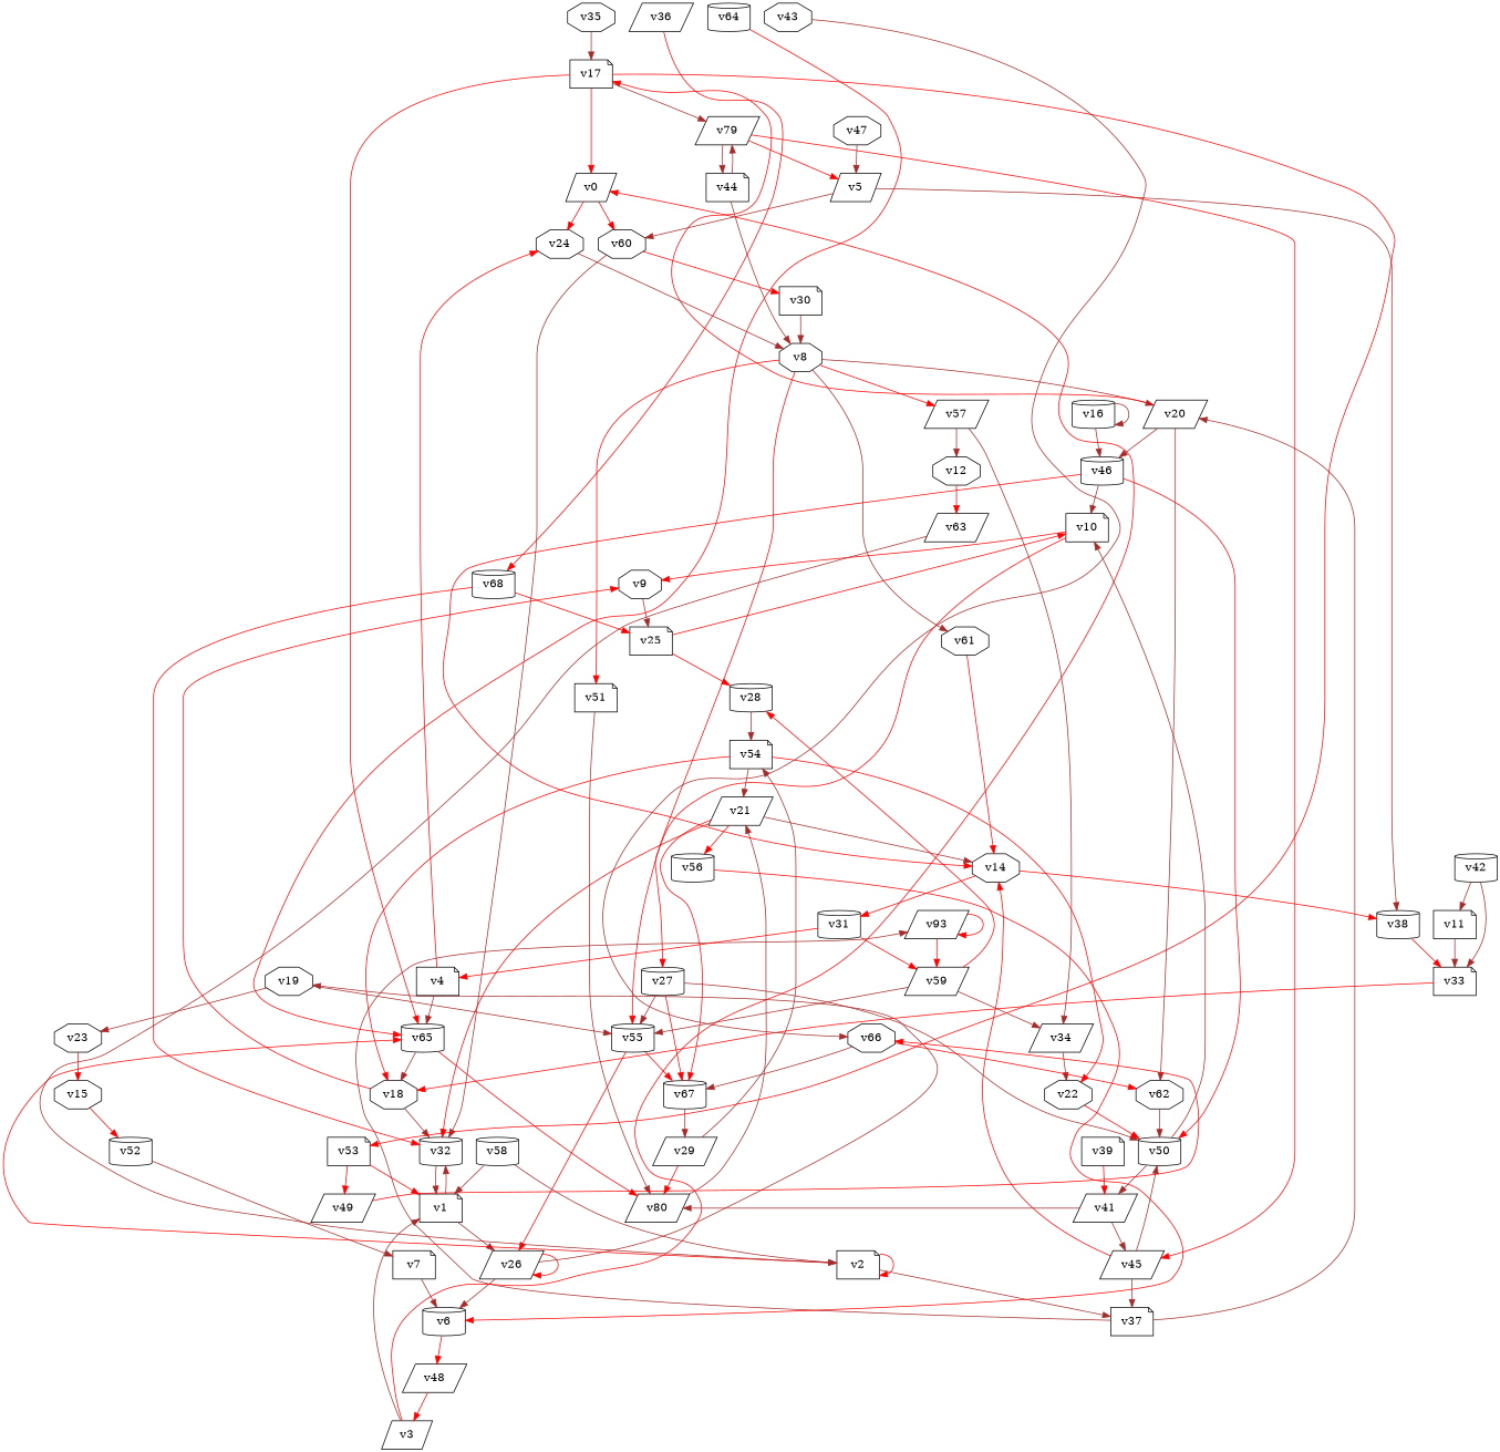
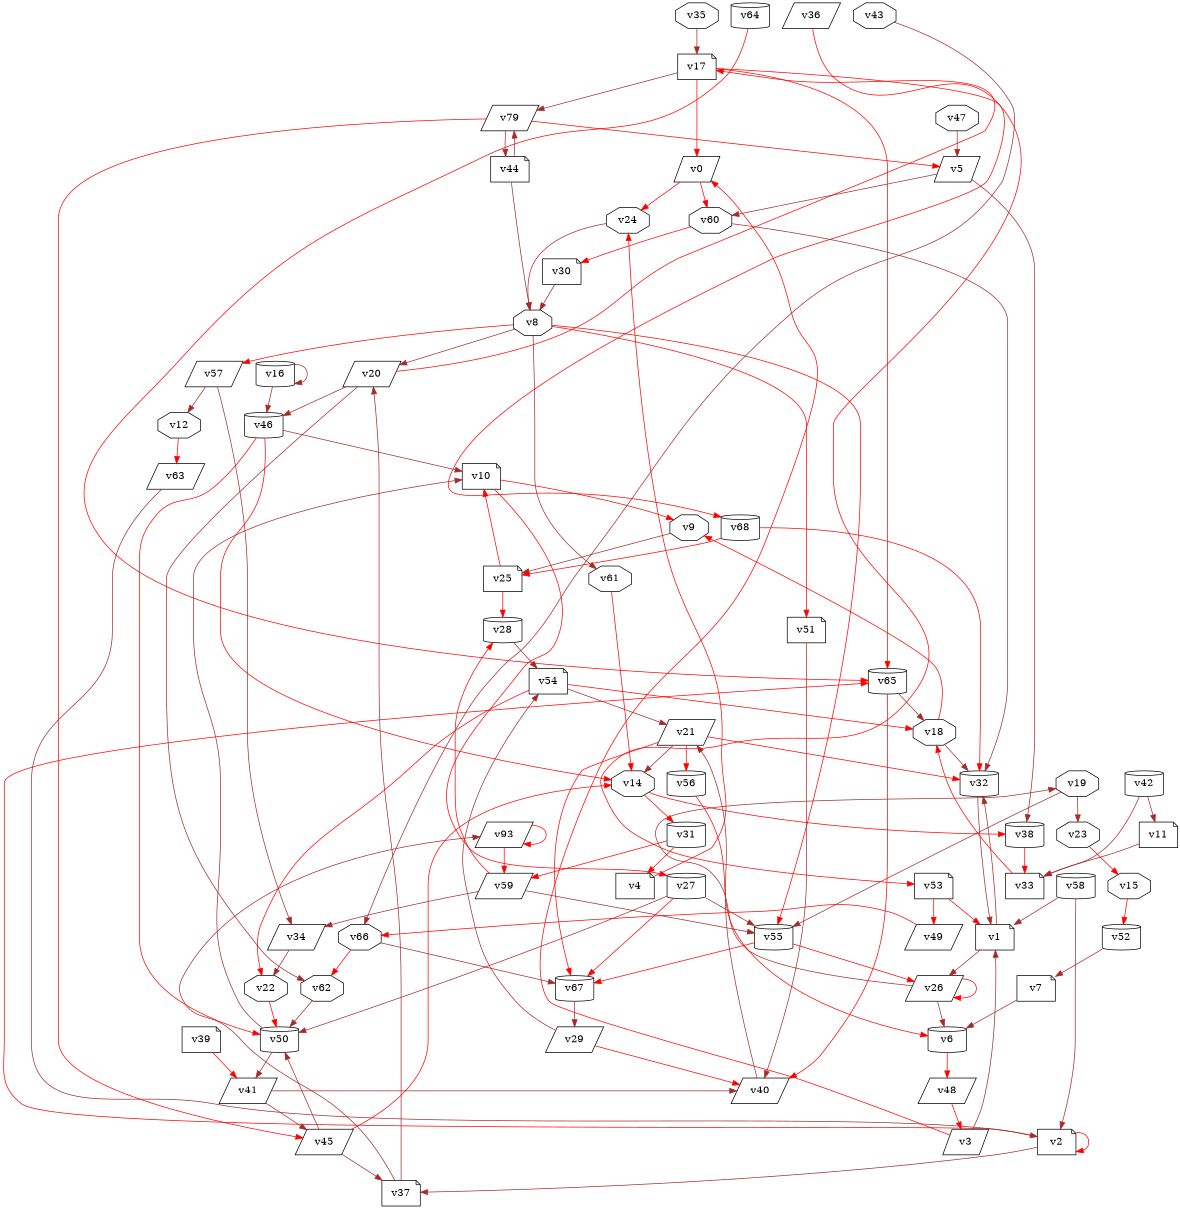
  digraph {
    node [player=1 shape=parallelogram]
    edge [color=brown]
    v24 [shape=octagon]
    v0 [player=0]
    v60 [player=0 shape=octagon]
    v8 [shape=octagon]
    v32 [shape=cylinder]
    v30 [shape=note]
    v1 [shape=note]
    v26
    v6 [shape=cylinder]
    v19 [player=0 shape=octagon]
    v2 [player=0 shape=note]
    v37 [shape=note]
    v65 [shape=cylinder]
    v20
    n15 [label=v93]
    v18 [player=0 shape=octagon]
-   v40 [player=0 label=v80]
+   v40 [player=0]
    v3 [player=0]
    v4 [shape=note]
    v5
    v38 [shape=cylinder]
    v33 [player=0 shape=note]
    v48 [player=0]
    v7 [player=0 shape=note]
    v51 [player=0 shape=note]
    v55 [player=0 shape=cylinder]
    v57 [player=0]
    v61 [player=0 shape=octagon]
    v46 [shape=cylinder]
    v17 [player=0 shape=note]
    v62 [player=0 shape=octagon]
    v67 [shape=cylinder]
    v12 [player=0 shape=octagon]
    v34 [player=0]
    v14 [player=0 shape=octagon]
    v9 [player=0 shape=octagon]
    v25 [player=0 shape=note]
    v10 [shape=note]
    v28 [shape=cylinder]
    v27 [shape=cylinder]
    v50 [shape=cylinder]
    v11 [shape=note]
    v63 [player=0]
    v59 [player=0]
    v31 [player=0 shape=cylinder]
    v15 [shape=octagon]
    v52 [player=0 shape=cylinder]
    v16 [shape=cylinder]
    v53 [shape=note]
    n50 [label=v79]
    v49
    v45 [player=0]
    v44 [shape=note]
    v23 [player=0 shape=octagon]
    v29
    v21 [player=0]
    v56 [shape=cylinder]
    v22 [shape=octagon]
    v41 [player=0]
    v54 [player=0 shape=note]
    v35 [shape=octagon]
    v36
    v68 [player=0 shape=cylinder]
    v39 [player=0 shape=note]
    v42 [shape=cylinder]
    v43 [player=0 shape=octagon]
    v66 [player=0 shape=octagon]
    v47 [shape=octagon]
    v58 [player=0 shape=cylinder]
    v64 [shape=cylinder]
    v24 -> v8
    v0 -> v24 [color=red]
    v0 -> v60 [color=red]
    v60 -> v32
    v60 -> v30 [color=red]
    v8 -> v20
    v8 -> v51 [color=red]
    v8 -> v55 [color=red]
    v8 -> v57 [color=red]
    v8 -> v61
    v32 -> v1
    v30 -> v8
    v1 -> v32
    v1 -> v26
    v26 -> v26 [color=red]
    v26 -> v6
    v26 -> v19 [constraint="t < 6"]
    v6 -> v48 [color=red]
    v19 -> v55
    v19 -> v23
    v2 -> v2 [color=red]
    v2 -> v37
    v2 -> v65 [color=red constraint="t >= 2"]
    v37 -> v20
    v37 -> n15 [constraint="t mod 3 == 1"]
    v65 -> v18
    v65 -> v40 [color=red]
    v20 -> v46
    v20 -> v17 [color=red constraint="t >= 1"]
    v20 -> v62
    n15 -> n15 [color=red]
    n15 -> v59 [color=red]
    v18 -> v32
    v18 -> v9 [color=red]
    v40 -> v21
    v3 -> v0 [color=red constraint="t mod 3 == 2"]
    v3 -> v1
    v4 -> v24 [color=red]
-   v4 -> v65
    v5 -> v60
    v5 -> v38
    v38 -> v33 [color=red]
    v33 -> v18 [color=red constraint="t mod 2 == 0"]
    v48 -> v3 [color=red]
    v7 -> v6
    v51 -> v40
    v55 -> v26 [color=red]
    v55 -> v67 [color=red]
    v57 -> v12
    v57 -> v34
    v61 -> v14 [color=red]
    v46 -> v14 [color=red constraint="t >= 2"]
    v46 -> v10
    v46 -> v50 [color=red]
    v17 -> v0 [color=red]
    v17 -> v65 [color=red]
    v17 -> v53 [color=red constraint="t >= 2"]
    v17 -> n50
    v62 -> v50
    v67 -> v29
    v12 -> v63 [color=red]
    v34 -> v22
    v14 -> v38 [color=red]
    v14 -> v31 [color=red]
    v9 -> v25
    v25 -> v10 [color=red]
    v25 -> v28 [color=red]
    v10 -> v9 [color=red]
    v10 -> v27 [color=red constraint="t < 15"]
    v28 -> v54
    v27 -> v55
    v27 -> v67 [color=red]
    v27 -> v50
    v50 -> v10
    v50 -> v41
    v11 -> v33
    v63 -> v2 [constraint="t >= 3"]
    v59 -> v55
    v59 -> v34
    v59 -> v28 [color=red]
    v31 -> v4 [color=red]
    v31 -> v59 [color=red]
    v15 -> v52 [color=red]
    v52 -> v7
    v16 -> v46
    v16 -> v16
    v53 -> v1 [color=red]
    v53 -> v49 [color=red]
    n50 -> v5 [color=red]
    n50 -> v45 [color=red]
    n50 -> v44
    v49 -> v66 [color=red constraint="t mod 5 == 3"]
    v45 -> v37
    v45 -> v14 [color=red]
    v45 -> v50
    v44 -> v8
    v44 -> n50
    v23 -> v15 [color=red]
    v29 -> v40 [color=red]
    v29 -> v54
    v21 -> v32 [color=red]
    v21 -> v67 [color=red]
    v21 -> v14
    v21 -> v56 [color=red]
    v56 -> v6 [color=red constraint="t < 14"]
    v22 -> v50 [color=red]
    v41 -> v40 [constraint="t mod 5 == 2"]
    v41 -> v45
    v54 -> v18 [color=red]
    v54 -> v21
    v54 -> v22 [color=red]
    v35 -> v17
    v36 -> v68 [color=red constraint="t mod 5 == 3"]
    v68 -> v32 [color=red]
    v68 -> v25 [color=red]
    v39 -> v41 [color=red]
    v42 -> v33
    v42 -> v11
    v43 -> v66 [constraint="t >= 4"]
    v66 -> v62 [color=red]
    v66 -> v67
    v47 -> v5
    v58 -> v1
    v58 -> v2
    v64 -> v65 [color=red constraint="t mod 2 == 0"]
  }
